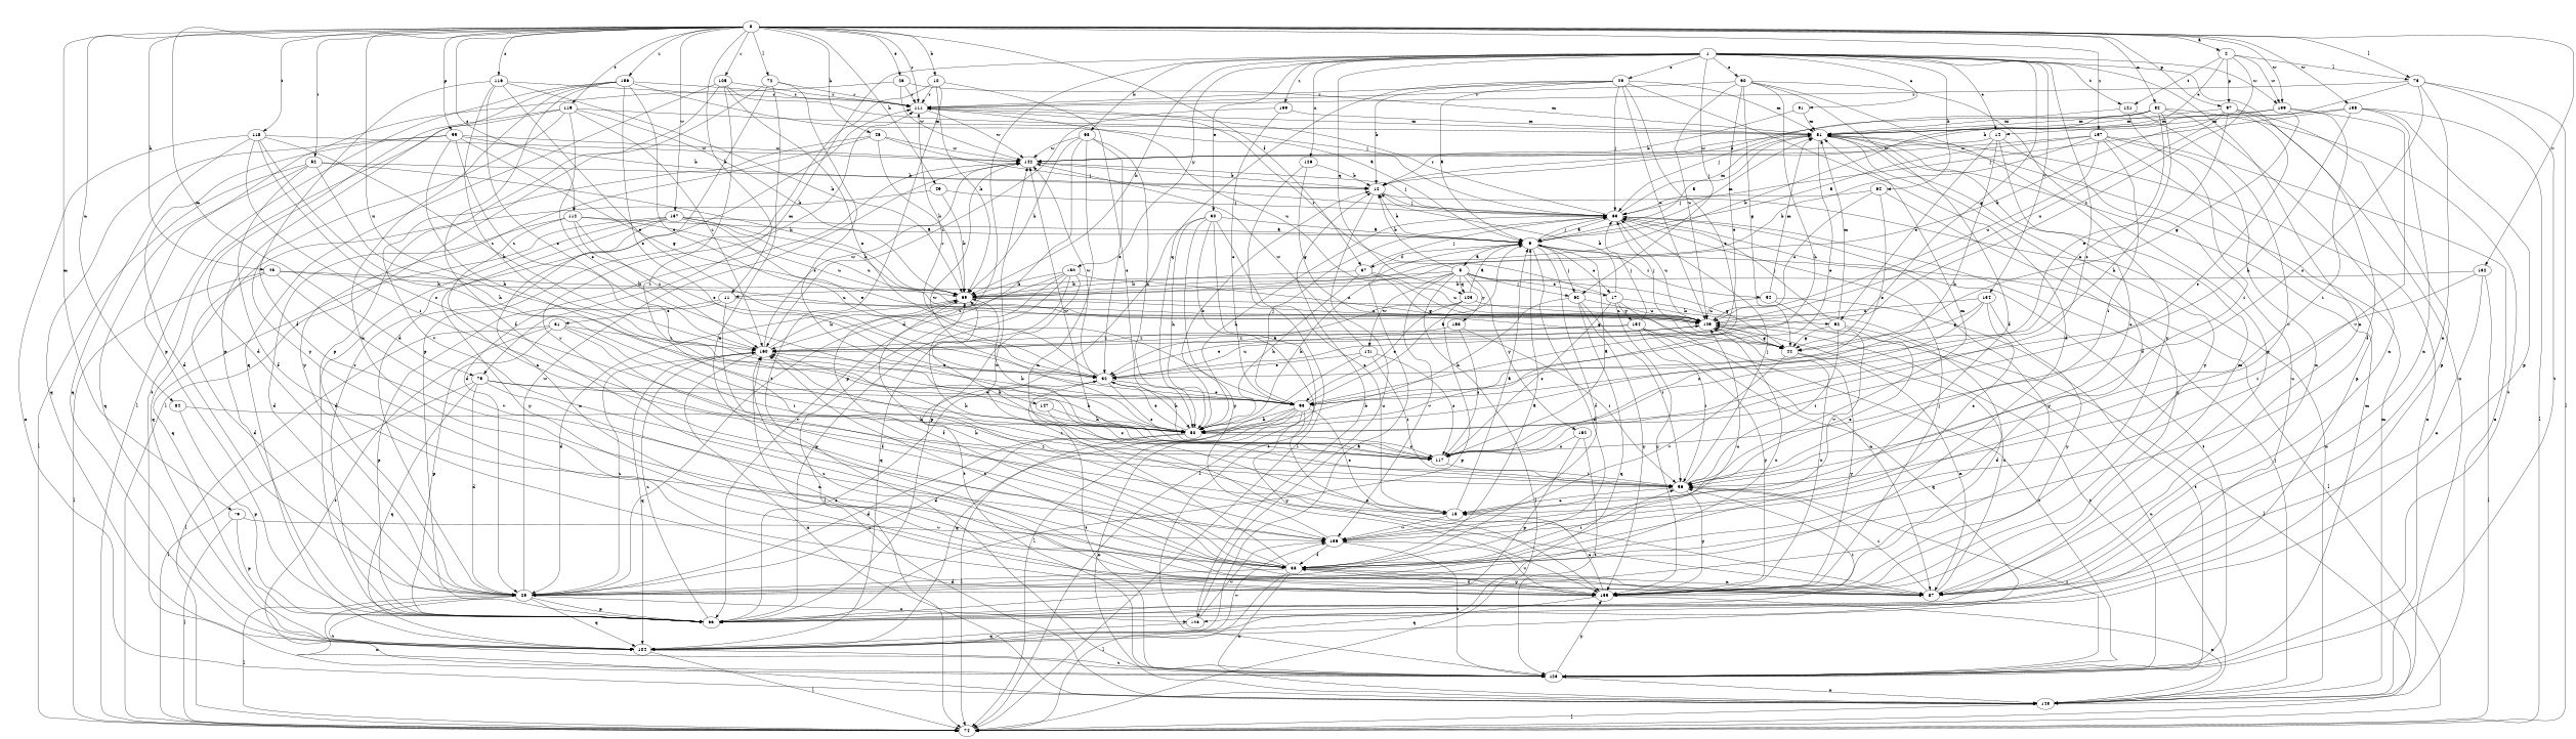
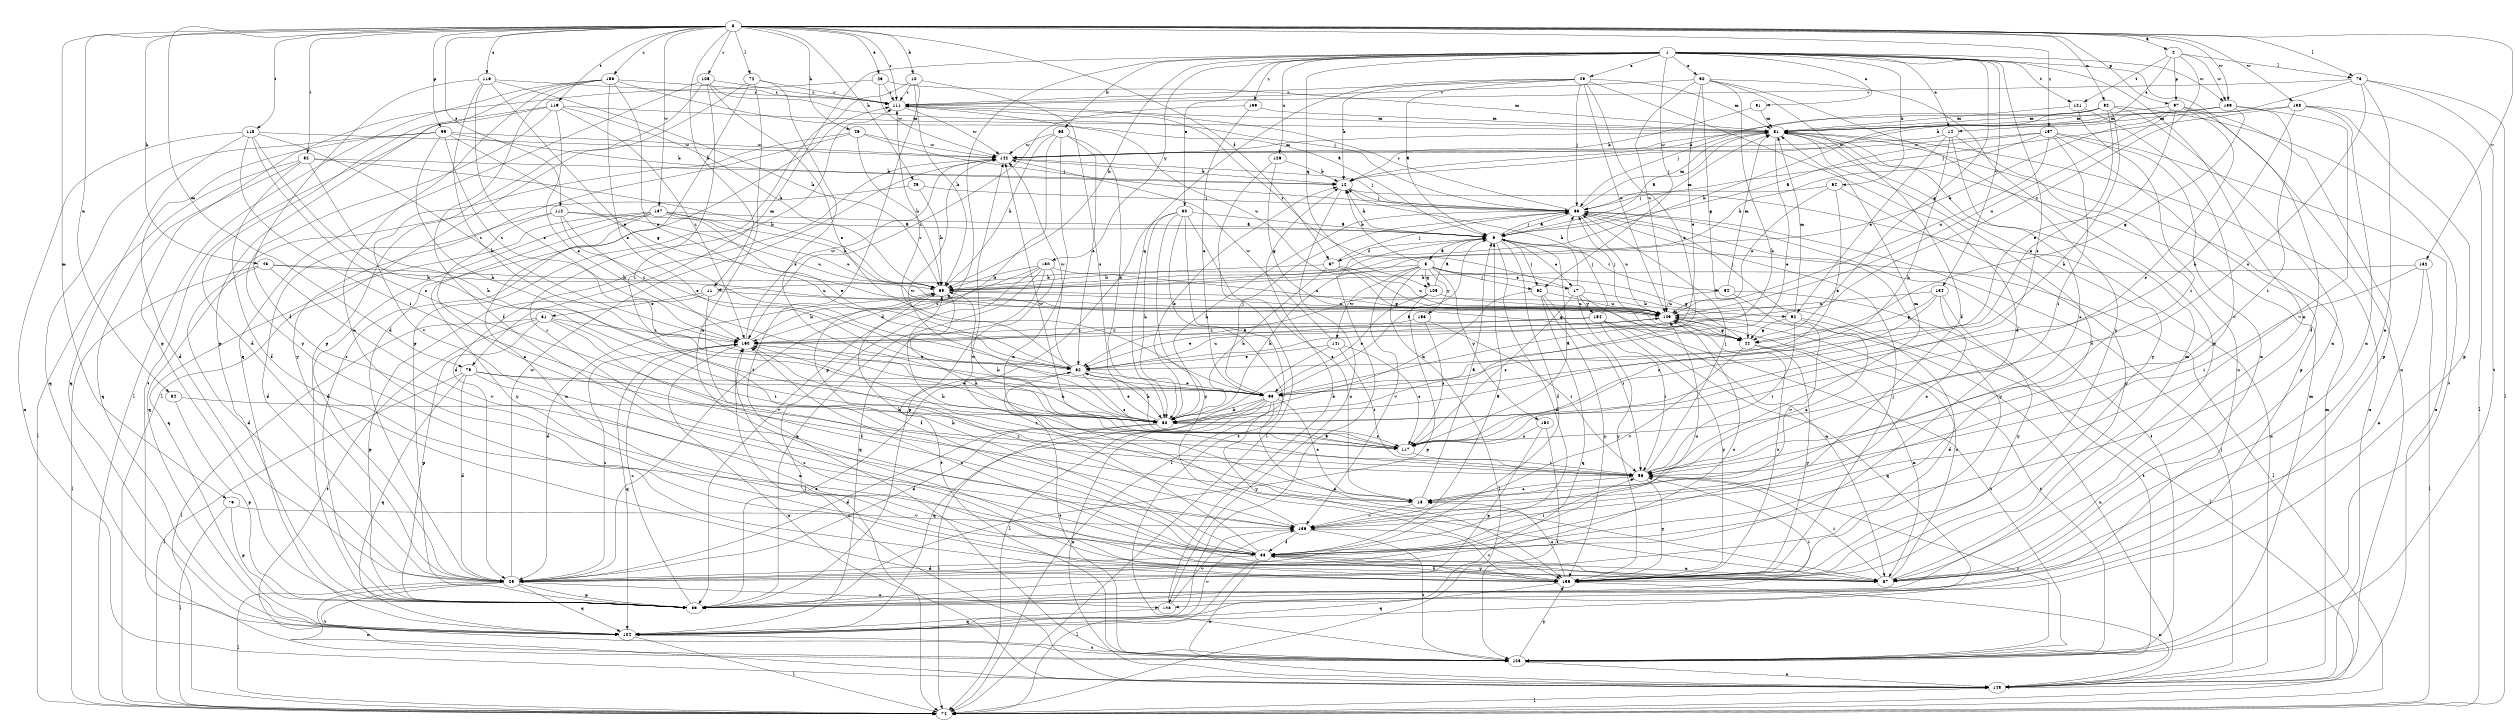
  strict digraph {
    n1 [label=8]
    2
    10
    11
    26
    37
    45
    46
    49
    52
    72
    73
    76
    79
    82
    84
    95
    97
    105
    111
    112
    116
    118
    119
    132
    137
    138
    139
-   147
    156
    157
    14
    121
    160
    69
    117
    99
    123
    44
    136
    31
    81
    142
    50
    63
    129
    25
    74
    155
    104
    12
    38
    87
    93
    32
    56
    6
    18
    148
    1
    29
    30
    62
    64
    68
    90
    91
    103
    126
    134
    150
    159
    128
    92
    5
    17
    141
    152
    153
    154
    54
    n1 -> 2 [label=a]
    n1 -> 10 [label=b]
    n1 -> 11 [label=b]
    n1 -> 26 [label=e]
    n1 -> 37 [label=f]
    n1 -> 45 [label=h]
    n1 -> 46 [label=h]
    n1 -> 49 [label=h]
    n1 -> 52 [label=i]
    n1 -> 72 [label=l]
    n1 -> 73 [label=l]
    n1 -> 76 [label=m]
    n1 -> 79 [label=m]
    n1 -> 82 [label=n]
    n1 -> 84 [label=n]
    n1 -> 95 [label=p]
    n1 -> 97 [label=p]
    n1 -> 105 [label=r]
    n1 -> 111 [label=r]
    n1 -> 112 [label=s]
    n1 -> 116 [label=s]
    n1 -> 118 [label=t]
    n1 -> 119 [label=t]
    n1 -> 132 [label=v]
    n1 -> 137 [label=w]
    n1 -> 138 [label=w]
    n1 -> 139 [label=w]
-   n1 -> 147 [label=x]
    n1 -> 156 [label=z]
    n1 -> 157 [label=z]
    2 -> 73 [label=l]
    2 -> 97 [label=p]
    2 -> 139 [label=w]
    2 -> 14 [label=c]
    2 -> 121 [label=t]
    2 -> 160 [label=z]
    10 -> 111 [label=r]
    10 -> 69 [label=k]
    10 -> 117 [label=s]
    10 -> 99 [label=p]
    10 -> 123 [label=t]
    11 -> 99 [label=p]
    11 -> 44 [label=g]
    11 -> 136 [label=v]
    11 -> 31 [label=e]
    26 -> 111 [label=r]
    26 -> 99 [label=p]
    26 -> 81 [label=m]
    26 -> 142 [label=w]
    37 -> 69 [label=k]
    37 -> 44 [label=g]
    37 -> 50 [label=h]
    37 -> 63 [label=j]
    37 -> 129 [label=u]
    45 -> 69 [label=k]
    45 -> 136 [label=v]
    45 -> 129 [label=u]
    45 -> 25 [label=d]
    45 -> 74 [label=l]
    46 -> 69 [label=k]
    46 -> 136 [label=v]
    46 -> 142 [label=w]
    46 -> 63 [label=j]
    46 -> 155 [label=y]
    49 -> 69 [label=k]
    49 -> 63 [label=j]
    49 -> 104 [label=q]
    52 -> 69 [label=k]
    52 -> 50 [label=h]
    52 -> 74 [label=l]
    52 -> 104 [label=q]
    52 -> 12 [label=b]
    52 -> 38 [label=f]
    72 -> 111 [label=r]
    72 -> 117 [label=s]
    72 -> 25 [label=d]
    72 -> 74 [label=l]
    72 -> 87 [label=n]
    73 -> 111 [label=r]
    73 -> 117 [label=s]
    73 -> 123 [label=t]
    73 -> 74 [label=l]
    73 -> 12 [label=b]
    73 -> 87 [label=n]
    76 -> 99 [label=p]
    76 -> 136 [label=v]
    76 -> 74 [label=l]
    79 -> 50 [label=h]
    79 -> 25 [label=d]
    79 -> 74 [label=l]
    79 -> 104 [label=q]
    79 -> 87 [label=n]
    79 -> 93 [label=o]
    82 -> 69 [label=k]
    82 -> 123 [label=t]
    82 -> 81 [label=m]
    82 -> 50 [label=h]
    82 -> 63 [label=j]
    82 -> 87 [label=n]
    82 -> 93 [label=o]
    84 -> 99 [label=p]
    84 -> 50 [label=h]
    95 -> 160 [label=z]
    95 -> 44 [label=g]
    95 -> 142 [label=w]
    95 -> 50 [label=h]
    95 -> 25 [label=d]
    95 -> 104 [label=q]
    95 -> 12 [label=b]
    97 -> 69 [label=k]
    97 -> 117 [label=s]
    97 -> 99 [label=p]
    97 -> 81 [label=m]
    97 -> 129 [label=u]
    97 -> 38 [label=f]
    97 -> 32 [label=e]
    105 -> 111 [label=r]
    105 -> 99 [label=p]
    105 -> 63 [label=j]
    105 -> 104 [label=q]
    105 -> 93 [label=o]
    105 -> 56 [label=i]
    111 -> 81 [label=m]
    111 -> 142 [label=w]
    111 -> 129 [label=u]
    112 -> 160 [label=z]
    112 -> 129 [label=u]
    112 -> 25 [label=d]
    112 -> 32 [label=e]
    112 -> 6 [label=a]
    112 -> 18 [label=c]
    116 -> 111 [label=r]
    116 -> 69 [label=k]
    116 -> 50 [label=h]
    116 -> 38 [label=f]
    116 -> 93 [label=o]
    116 -> 32 [label=e]
    118 -> 160 [label=z]
    118 -> 117 [label=s]
    118 -> 142 [label=w]
    118 -> 50 [label=h]
    118 -> 104 [label=q]
    118 -> 56 [label=i]
    118 -> 148 [label=x]
    119 -> 160 [label=z]
    119 -> 69 [label=k]
    119 -> 123 [label=t]
    119 -> 81 [label=m]
    119 -> 25 [label=d]
    119 -> 155 [label=y]
    119 -> 93 [label=o]
    132 -> 69 [label=k]
    132 -> 74 [label=l]
    132 -> 87 [label=n]
    132 -> 56 [label=i]
    137 -> 69 [label=k]
    137 -> 129 [label=u]
    137 -> 25 [label=d]
    137 -> 155 [label=y]
    137 -> 104 [label=q]
    137 -> 87 [label=n]
    137 -> 32 [label=e]
    137 -> 6 [label=a]
    138 -> 99 [label=p]
    138 -> 81 [label=m]
    138 -> 50 [label=h]
    138 -> 63 [label=j]
    138 -> 74 [label=l]
    138 -> 87 [label=n]
    139 -> 44 [label=g]
    139 -> 136 [label=v]
    139 -> 81 [label=m]
    139 -> 12 [label=b]
    139 -> 56 [label=i]
-   147 -> 117 [label=s]
-   147 -> 50 [label=h]
    156 -> 111 [label=r]
    156 -> 99 [label=p]
    156 -> 74 [label=l]
    156 -> 38 [label=f]
    156 -> 87 [label=n]
    156 -> 93 [label=o]
    156 -> 32 [label=e]
    156 -> 6 [label=a]
    157 -> 69 [label=k]
    157 -> 99 [label=p]
    157 -> 142 [label=w]
    157 -> 129 [label=u]
    157 -> 87 [label=n]
    157 -> 56 [label=i]
    157 -> 6 [label=a]
    157 -> 148 [label=x]
    14 -> 142 [label=w]
    14 -> 50 [label=h]
    14 -> 18 [label=c]
    14 -> 128 [label=u]
    14 -> 92 [label=o]
    121 -> 136 [label=v]
    121 -> 81 [label=m]
    121 -> 56 [label=i]
    160 -> 69 [label=k]
    160 -> 142 [label=w]
    160 -> 104 [label=q]
    160 -> 32 [label=e]
    160 -> 148 [label=x]
    69 -> 129 [label=u]
    69 -> 25 [label=d]
    69 -> 38 [label=f]
    69 -> 92 [label=k]
    117 -> 69 [label=k]
    117 -> 142 [label=w]
    117 -> 56 [label=i]
    117 -> 6 [label=a]
    99 -> 111 [label=r]
    99 -> 160 [label=z]
    99 -> 32 [label=e]
    99 -> 56 [label=i]
    123 -> 81 [label=m]
    123 -> 155 [label=y]
    123 -> 56 [label=i]
    123 -> 148 [label=x]
    44 -> 136 [label=v]
    44 -> 155 [label=y]
    44 -> 87 [label=n]
    136 -> 160 [label=z]
    136 -> 123 [label=t]
    136 -> 38 [label=f]
    31 -> 160 [label=z]
    31 -> 99 [label=p]
    31 -> 123 [label=t]
    31 -> 74 [label=l]
    31 -> 38 [label=f]
    31 -> 56 [label=i]
    81 -> 142 [label=w]
    81 -> 155 [label=y]
    81 -> 38 [label=f]
    81 -> 93 [label=o]
    81 -> 6 [label=a]
    81 -> 148 [label=x]
+   142 -> 81 [label=m]
    142 -> 63 [label=j]
    142 -> 25 [label=d]
    142 -> 12 [label=b]
    50 -> 117 [label=s]
    50 -> 142 [label=w]
    50 -> 25 [label=d]
    50 -> 74 [label=l]
    50 -> 12 [label=b]
    50 -> 32 [label=e]
    63 -> 111 [label=r]
    63 -> 123 [label=t]
    63 -> 81 [label=m]
    63 -> 50 [label=h]
    63 -> 129 [label=u]
    63 -> 155 [label=y]
    63 -> 6 [label=a]
    129 -> 160 [label=z]
    129 -> 123 [label=t]
    129 -> 44 [label=g]
    129 -> 63 [label=j]
    25 -> 160 [label=z]
    25 -> 99 [label=p]
    25 -> 123 [label=t]
    25 -> 142 [label=w]
    25 -> 129 [label=u]
    25 -> 74 [label=l]
    25 -> 104 [label=q]
    25 -> 148 [label=x]
    25 -> 128 [label=u]
    155 -> 160 [label=z]
    155 -> 136 [label=v]
    155 -> 63 [label=j]
    155 -> 129 [label=u]
    155 -> 104 [label=q]
    155 -> 38 [label=f]
    155 -> 18 [label=c]
    155 -> 148 [label=x]
    104 -> 123 [label=t]
    104 -> 136 [label=v]
    104 -> 74 [label=l]
    104 -> 6 [label=a]
    12 -> 63 [label=j]
    12 -> 148 [label=x]
    12 -> 128 [label=u]
    38 -> 111 [label=r]
    38 -> 69 [label=k]
    38 -> 142 [label=w]
    38 -> 129 [label=u]
    38 -> 25 [label=d]
    38 -> 74 [label=l]
    38 -> 155 [label=y]
    38 -> 87 [label=n]
    38 -> 56 [label=i]
    38 -> 6 [label=a]
    38 -> 148 [label=x]
    87 -> 160 [label=z]
    87 -> 81 [label=m]
    87 -> 129 [label=u]
    87 -> 56 [label=i]
    93 -> 50 [label=h]
    93 -> 63 [label=j]
    93 -> 25 [label=d]
    93 -> 155 [label=y]
    93 -> 104 [label=q]
    93 -> 87 [label=n]
    93 -> 6 [label=a]
    93 -> 18 [label=c]
    93 -> 148 [label=x]
    32 -> 111 [label=r]
    32 -> 117 [label=s]
    32 -> 123 [label=t]
    32 -> 142 [label=w]
    32 -> 50 [label=h]
    32 -> 129 [label=u]
    32 -> 93 [label=o]
    56 -> 69 [label=k]
    56 -> 81 [label=m]
    56 -> 63 [label=j]
    56 -> 155 [label=y]
    56 -> 18 [label=c]
    6 -> 37 [label=f]
    6 -> 81 [label=m]
    6 -> 63 [label=j]
    6 -> 25 [label=d]
    6 -> 74 [label=l]
    6 -> 12 [label=b]
    6 -> 38 [label=f]
    6 -> 62 [label=j]
    6 -> 5 [label=a]
    6 -> 17 [label=c]
    6 -> 54 [label=i]
    18 -> 160 [label=z]
    18 -> 69 [label=k]
    18 -> 136 [label=v]
    18 -> 6 [label=a]
    148 -> 160 [label=z]
    148 -> 81 [label=m]
    148 -> 63 [label=j]
    148 -> 129 [label=u]
    148 -> 74 [label=l]
    1 -> 79 [label=m]
    1 -> 139 [label=w]
    1 -> 14 [label=c]
    1 -> 121 [label=t]
    1 -> 69 [label=k]
    1 -> 117 [label=s]
    1 -> 44 [label=g]
    1 -> 25 [label=d]
    1 -> 87 [label=n]
    1 -> 148 [label=x]
    1 -> 29 [label=e]
    1 -> 30 [label=e]
    1 -> 62 [label=j]
    1 -> 64 [label=k]
    1 -> 68 [label=k]
    1 -> 90 [label=o]
    1 -> 91 [label=o]
    1 -> 103 [label=q]
    1 -> 126 [label=u]
    1 -> 134 [label=v]
    1 -> 150 [label=y]
    1 -> 159 [label=z]
    29 -> 111 [label=r]
    29 -> 81 [label=m]
    29 -> 50 [label=q]
    29 -> 63 [label=j]
    29 -> 129 [label=u]
    29 -> 25 [label=d]
    29 -> 12 [label=b]
    29 -> 93 [label=o]
    29 -> 6 [label=a]
    30 -> 99 [label=p]
    30 -> 123 [label=t]
    30 -> 50 [label=h]
    30 -> 74 [label=l]
    30 -> 155 [label=y]
    30 -> 6 [label=a]
    30 -> 18 [label=c]
    62 -> 50 [label=h]
    62 -> 129 [label=u]
    62 -> 155 [label=y]
    62 -> 104 [label=q]
    62 -> 56 [label=i]
    64 -> 63 [label=j]
    64 -> 129 [label=u]
    64 -> 155 [label=y]
    64 -> 93 [label=o]
    68 -> 69 [label=k]
    68 -> 99 [label=p]
    68 -> 142 [label=w]
    68 -> 50 [label=h]
    68 -> 87 [label=n]
    68 -> 32 [label=e]
    90 -> 111 [label=r]
    90 -> 99 [label=p]
    90 -> 44 [label=g]
    90 -> 50 [label=h]
    90 -> 129 [label=u]
    90 -> 155 [label=y]
    90 -> 38 [label=f]
    90 -> 32 [label=e]
    91 -> 81 [label=m]
    91 -> 12 [label=b]
    103 -> 99 [label=p]
    103 -> 129 [label=u]
    103 -> 93 [label=o]
    103 -> 32 [label=e]
    103 -> 6 [label=a]
    126 -> 44 [label=g]
    126 -> 74 [label=l]
    126 -> 12 [label=b]
    134 -> 117 [label=s]
    134 -> 44 [label=g]
    134 -> 129 [label=u]
    134 -> 155 [label=y]
    134 -> 18 [label=c]
    150 -> 160 [label=z]
    150 -> 69 [label=k]
    150 -> 99 [label=p]
    150 -> 123 [label=t]
    150 -> 129 [label=u]
    150 -> 74 [label=l]
    150 -> 104 [label=q]
    159 -> 160 [label=z]
    159 -> 81 [label=m]
    159 -> 93 [label=o]
    128 -> 136 [label=v]
    128 -> 104 [label=q]
    128 -> 12 [label=b]
    92 -> 44 [label=g]
    92 -> 81 [label=m]
    92 -> 63 [label=j]
    92 -> 25 [label=d]
    92 -> 56 [label=i]
    92 -> 18 [label=c]
    5 -> 11 [label=b]
    5 -> 44 [label=g]
    5 -> 136 [label=v]
    5 -> 50 [label=h]
    5 -> 74 [label=l]
    5 -> 12 [label=b]
    5 -> 62 [label=j]
    5 -> 103 [label=q]
    5 -> 17 [label=c]
    5 -> 141 [label=w]
    5 -> 152 [label=y]
    5 -> 153 [label=y]
    17 -> 111 [label=r]
    17 -> 117 [label=s]
    17 -> 74 [label=l]
    17 -> 155 [label=y]
    17 -> 12 [label=b]
    17 -> 87 [label=n]
    17 -> 154 [label=y]
    141 -> 117 [label=s]
    141 -> 142 [label=w]
    141 -> 74 [label=l]
    141 -> 32 [label=e]
    141 -> 56 [label=i]
    152 -> 117 [label=s]
    152 -> 99 [label=p]
    152 -> 123 [label=t]
    153 -> 160 [label=z]
    153 -> 117 [label=s]
    153 -> 56 [label=i]
    154 -> 160 [label=z]
    154 -> 123 [label=t]
    154 -> 63 [label=j]
    154 -> 155 [label=y]
    154 -> 104 [label=q]
    154 -> 32 [label=e]
    154 -> 56 [label=i]
    54 -> 123 [label=t]
    54 -> 136 [label=v]
    54 -> 81 [label=m]
    54 -> 129 [label=u]
  }
